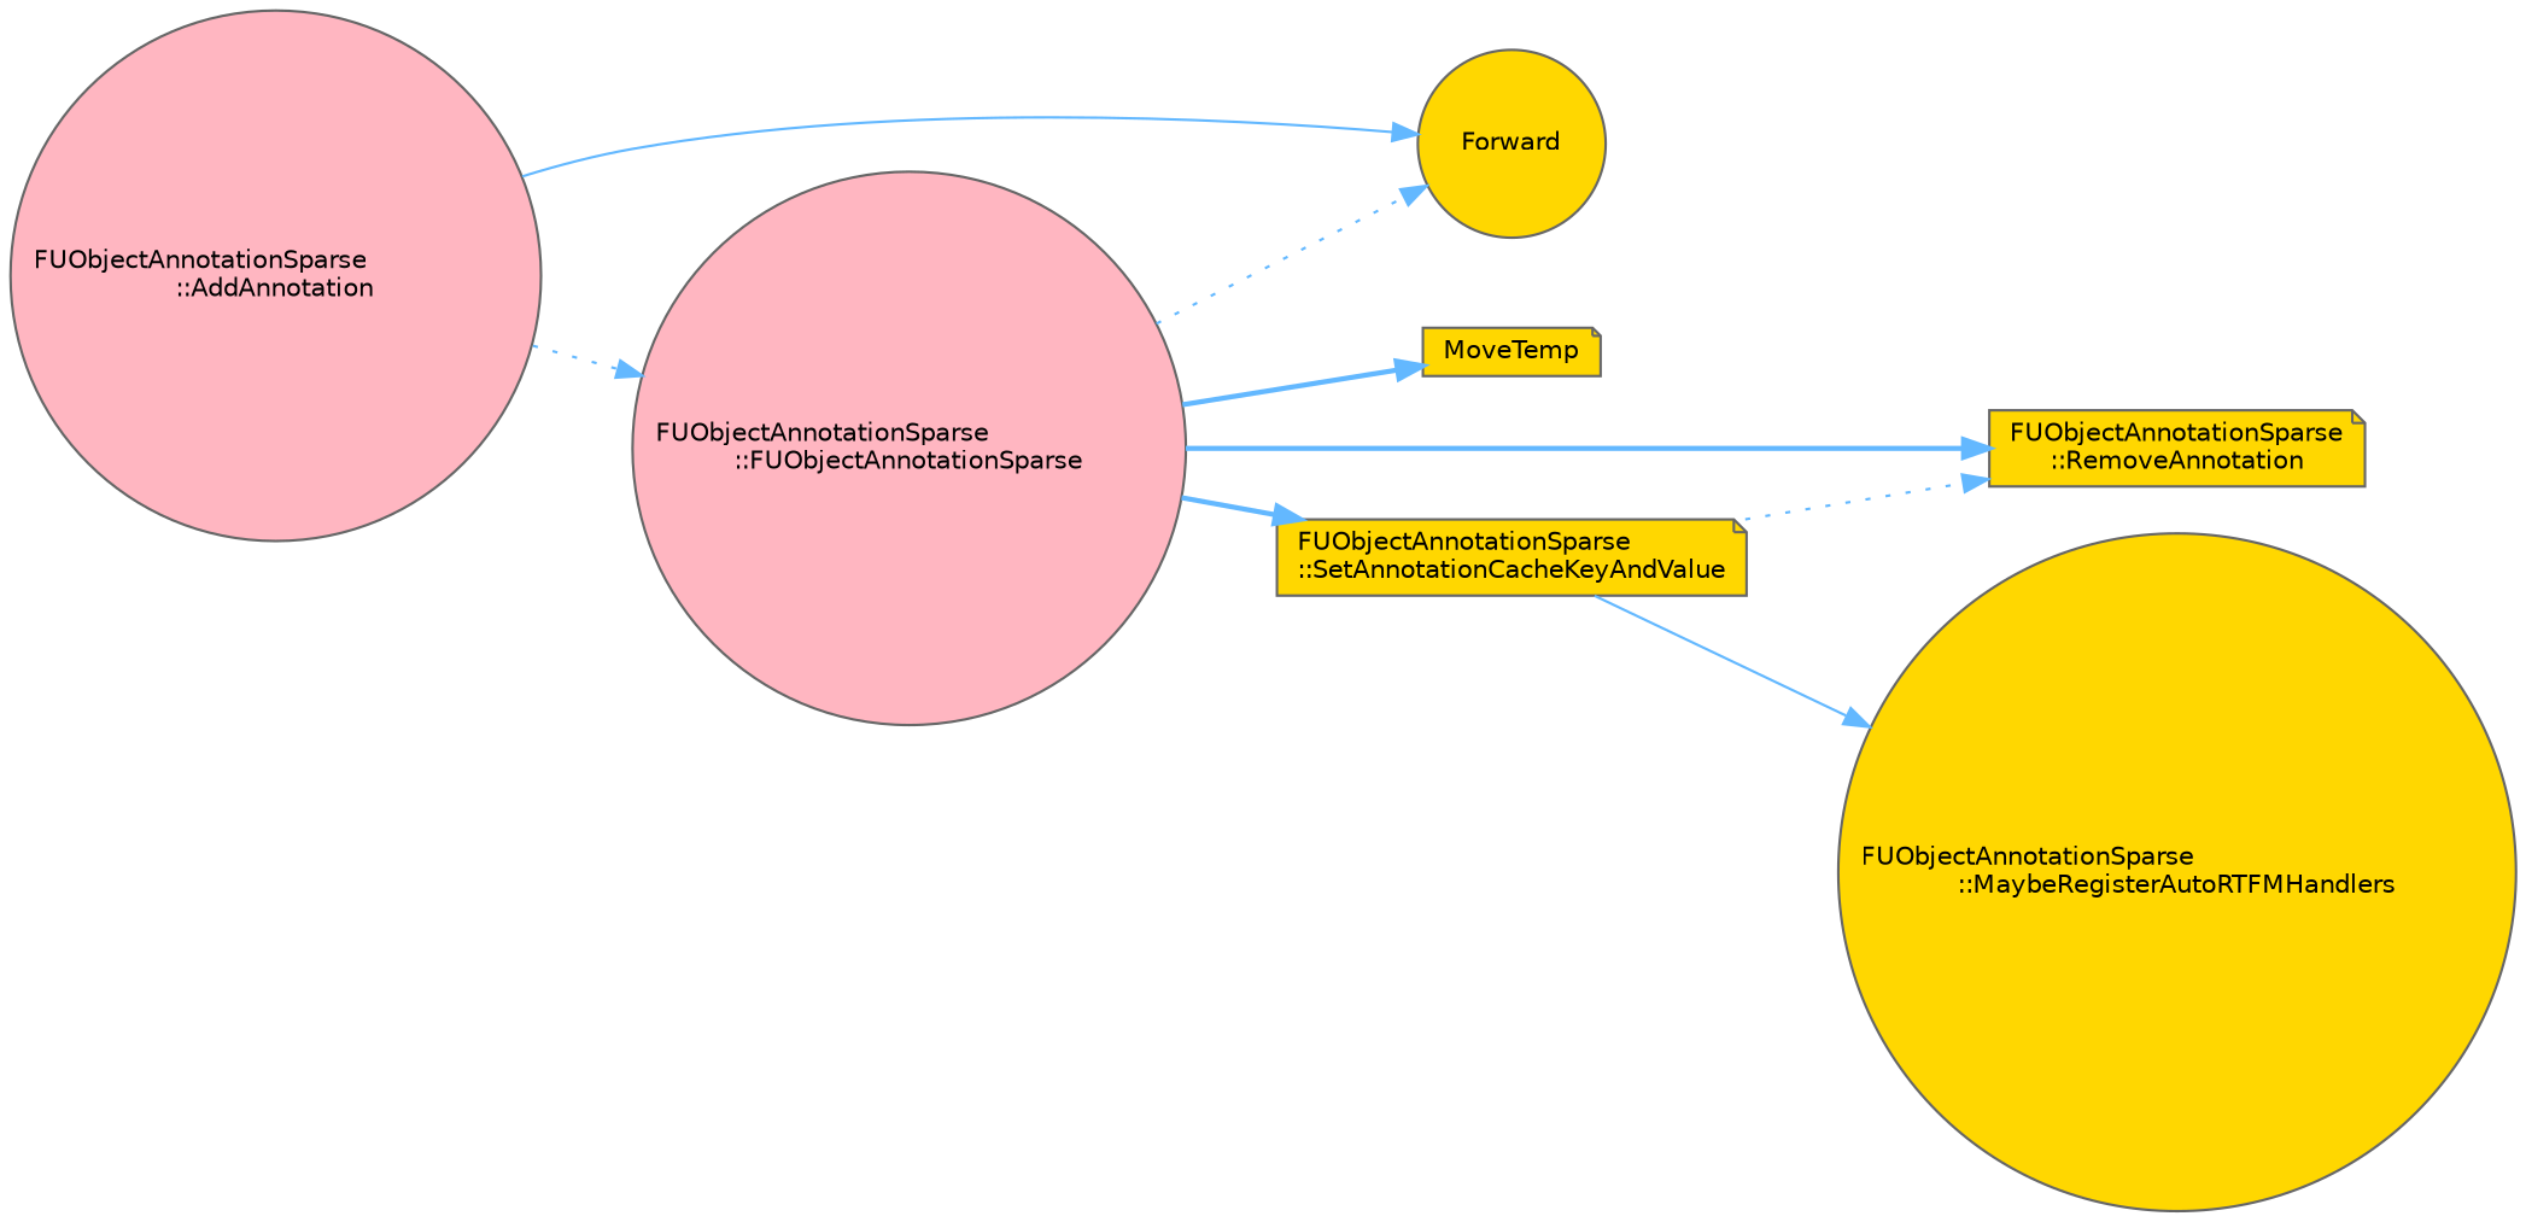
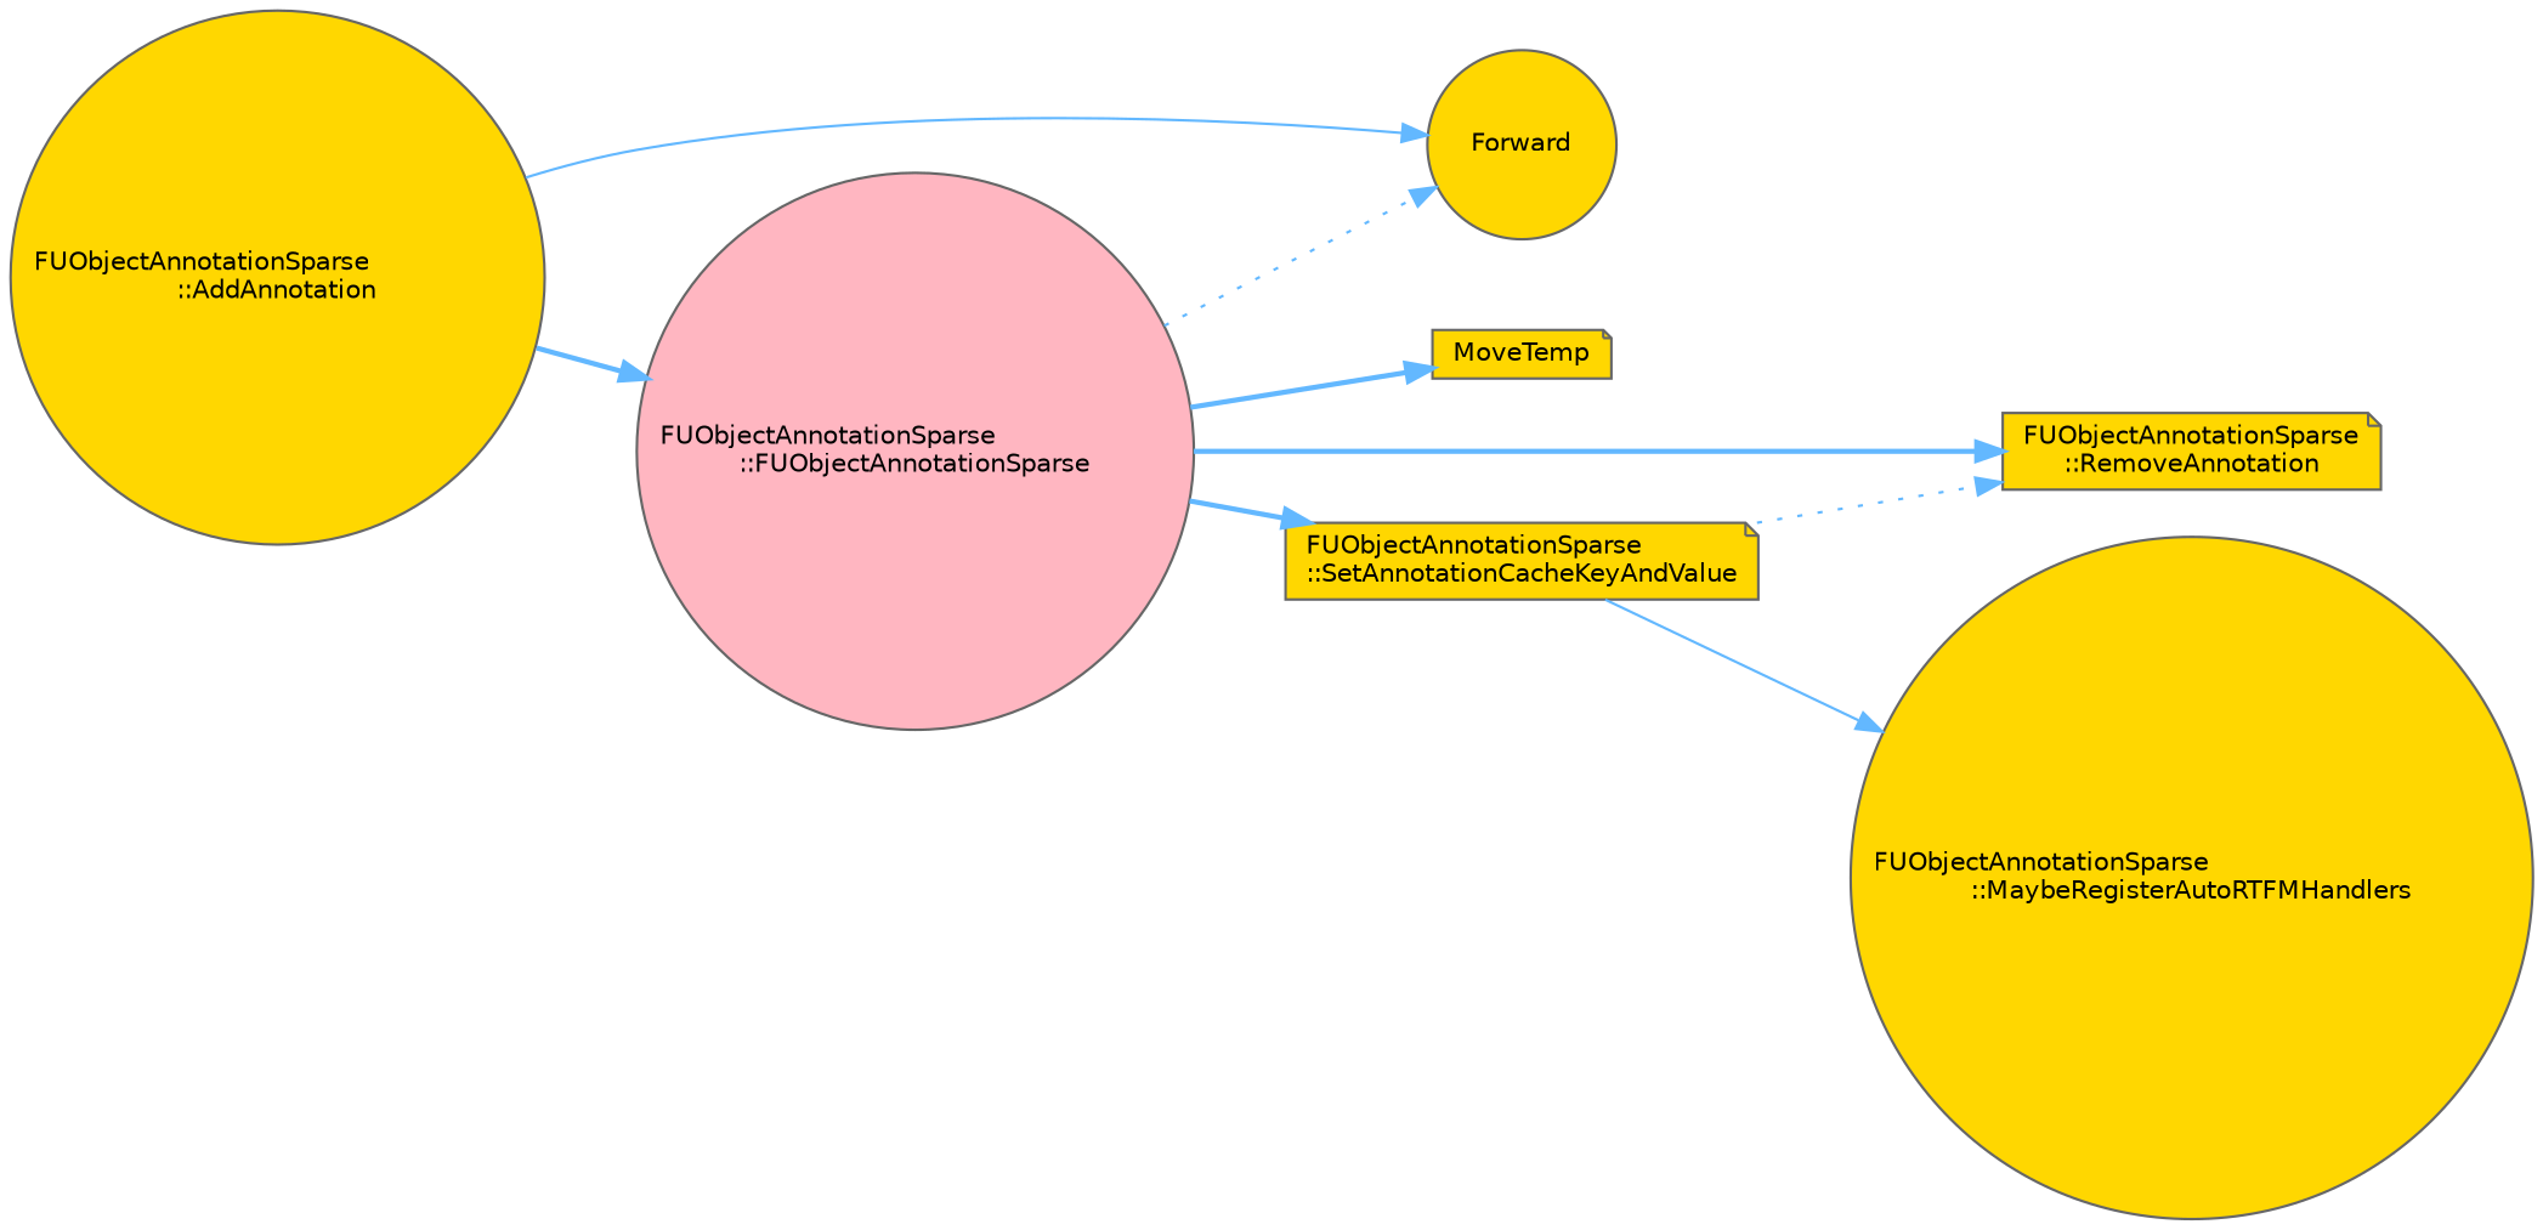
  digraph {
    rankdir=LR
    node [color=grey40 fillcolor=gold fontname=Helvetica fontsize=10 shape=circle style=filled]
    edge [color=steelblue1 fontname=Helvetica fontsize=10 labelfontname=Helvetica labelfontsize=10 style=dotted]
-   n1 [color=gray40 fillcolor=lightpink fontcolor=black height=0.2 label="FUObjectAnnotationSparse\l::AddAnnotation" width=0.4]
+   n1 [color=gray40 fontcolor=black height=0.2 label="FUObjectAnnotationSparse\l::AddAnnotation" width=0.4]
    n2 [fillcolor=lightpink height=0.2 label="FUObjectAnnotationSparse\l::FUObjectAnnotationSparse" width=0.4]
    n3 [height=0.2 label=Forward width=0.4]
    n4 [height=0.2 label=MoveTemp shape=note width=0.4]
    n5 [height=0.2 label="FUObjectAnnotationSparse\l::RemoveAnnotation" shape=note width=0.4]
    n6 [height=0.2 label="FUObjectAnnotationSparse\l::SetAnnotationCacheKeyAndValue" shape=note width=0.4]
    n7 [height=0.2 label="FUObjectAnnotationSparse\l::MaybeRegisterAutoRTFMHandlers" width=0.4]
-   n1 -> n2
+   n1 -> n2 [style=bold]
    n1 -> n3 [style=solid]
    n2 -> n3
    n2 -> n4 [style=bold]
    n2 -> n5 [style=bold]
    n2 -> n6 [style=bold]
    n6 -> n5
    n6 -> n7 [style=solid]
  }
